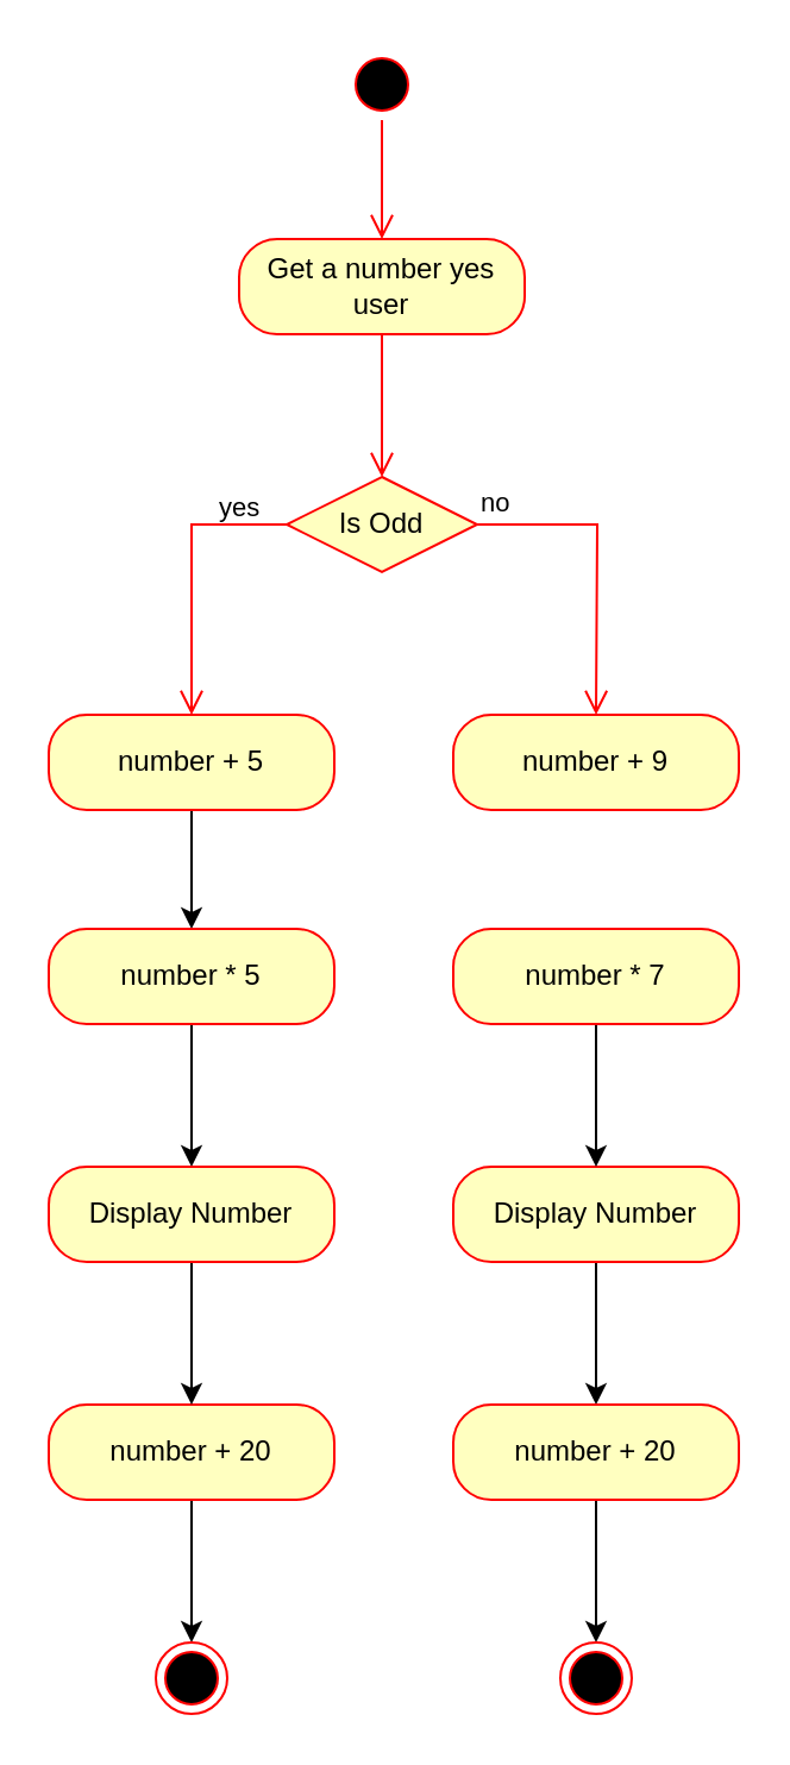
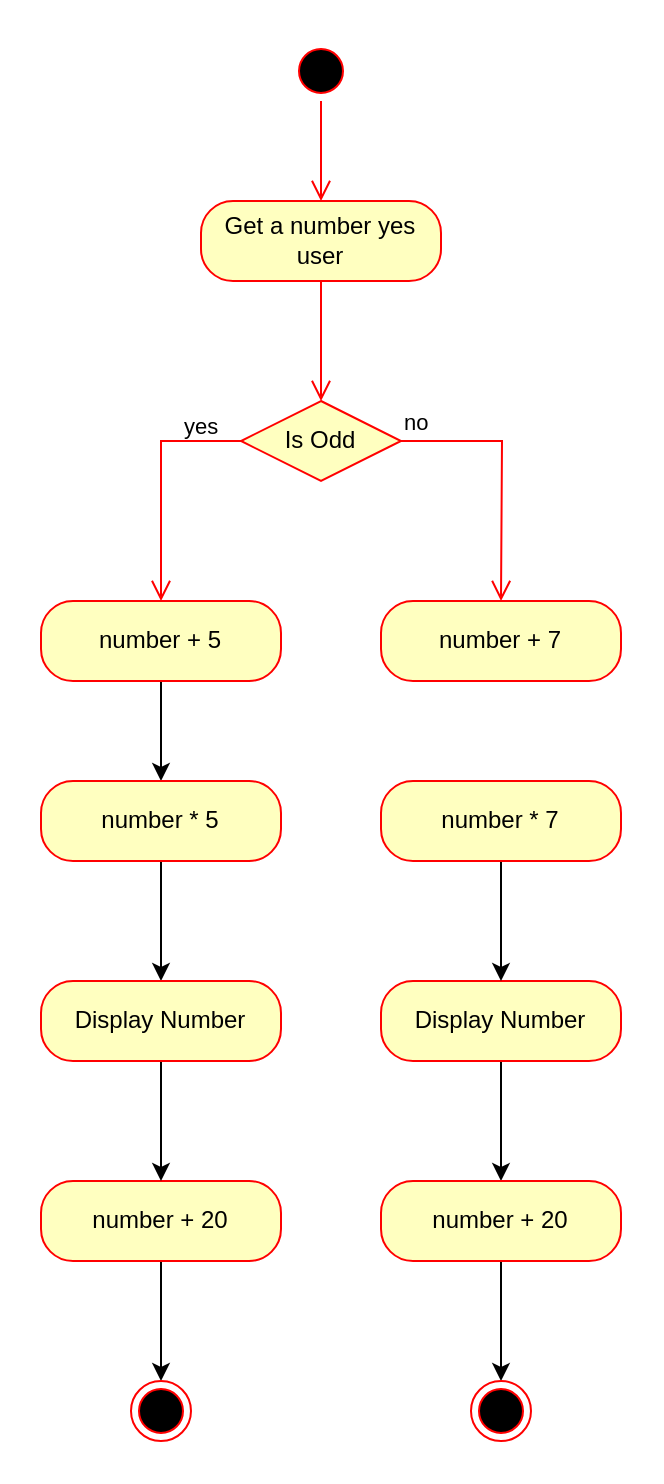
  <mxCell id="0" />
  <mxCell id="1" parent="0" />
  <mxCell id="2" value="" style="ellipse;html=1;shape=startState;fillColor=#000000;strokeColor=#ff0000;" vertex="1" parent="1"><mxGeometry x="145" y="20" width="30" height="30" as="geometry" /></mxCell>
  <mxCell id="3" value="" style="edgeStyle=orthogonalEdgeStyle;html=1;verticalAlign=bottom;endArrow=open;endSize=8;strokeColor=#ff0000;rounded=0;entryX=0.5;entryY=0;entryDx=0;entryDy=0;" edge="1" source="2" parent="1" target="4"><mxGeometry relative="1" as="geometry"><mxPoint x="190" y="40" as="targetPoint" /><Array as="points"><mxPoint x="160" y="90" /><mxPoint x="160" y="90" /></Array></mxGeometry></mxCell>
  <mxCell id="4" value="Get a number yes user" style="rounded=1;whiteSpace=wrap;html=1;arcSize=40;fontColor=#000000;fillColor=#ffffc0;strokeColor=#ff0000;" vertex="1" parent="1"><mxGeometry x="100" y="100" width="120" height="40" as="geometry" /></mxCell>
  <mxCell id="5" value="" style="edgeStyle=orthogonalEdgeStyle;html=1;verticalAlign=bottom;endArrow=open;endSize=8;strokeColor=#ff0000;rounded=0;" edge="1" source="4" parent="1" target="6"><mxGeometry relative="1" as="geometry"><mxPoint x="160" y="180" as="targetPoint" /></mxGeometry></mxCell>
  <mxCell id="6" value="Is Odd" style="rhombus;whiteSpace=wrap;html=1;fontColor=#000000;fillColor=#ffffc0;strokeColor=#ff0000;" vertex="1" parent="1"><mxGeometry x="120" y="200" width="80" height="40" as="geometry" /></mxCell>
  <mxCell id="7" value="no" style="edgeStyle=orthogonalEdgeStyle;html=1;align=left;verticalAlign=bottom;endArrow=open;endSize=8;strokeColor=#ff0000;rounded=0;" edge="1" source="6" parent="1"><mxGeometry x="-1" relative="1" as="geometry"><mxPoint x="250" y="300" as="targetPoint" /></mxGeometry></mxCell>
  <mxCell id="8" value="yes" style="edgeStyle=orthogonalEdgeStyle;html=1;align=left;verticalAlign=top;endArrow=open;endSize=8;strokeColor=#ff0000;rounded=0;" edge="1" source="6" parent="1"><mxGeometry x="-0.5" y="-20" relative="1" as="geometry"><mxPoint x="80" y="300" as="targetPoint" /><Array as="points"><mxPoint x="80" y="220" /></Array><mxPoint as="offset" /></mxGeometry></mxCell>
  <mxCell id="9" value="" style="edgeStyle=orthogonalEdgeStyle;rounded=0;orthogonalLoop=1;jettySize=auto;html=1;" edge="1" parent="1" source="10" target="12"><mxGeometry relative="1" as="geometry" /></mxCell>
  <mxCell id="10" value="number + 5" style="rounded=1;whiteSpace=wrap;html=1;arcSize=40;fontColor=#000000;fillColor=#ffffc0;strokeColor=#ff0000;" vertex="1" parent="1"><mxGeometry x="20" y="300" width="120" height="40" as="geometry" /></mxCell>
  <mxCell id="11" value="" style="edgeStyle=orthogonalEdgeStyle;rounded=0;orthogonalLoop=1;jettySize=auto;html=1;" edge="1" parent="1" source="12" target="23"><mxGeometry relative="1" as="geometry" /></mxCell>
  <mxCell id="12" value="number * 5" style="rounded=1;whiteSpace=wrap;html=1;arcSize=40;fontColor=#000000;fillColor=#ffffc0;strokeColor=#ff0000;" vertex="1" parent="1"><mxGeometry x="20" y="390" width="120" height="40" as="geometry" /></mxCell>
  <mxCell id="13" value="" style="edgeStyle=orthogonalEdgeStyle;rounded=0;orthogonalLoop=1;jettySize=auto;html=1;" edge="1" parent="1" source="14" target="24"><mxGeometry relative="1" as="geometry" /></mxCell>
  <mxCell id="14" value="number + 20" style="rounded=1;whiteSpace=wrap;html=1;arcSize=40;fontColor=#000000;fillColor=#ffffc0;strokeColor=#ff0000;" vertex="1" parent="1"><mxGeometry x="20" y="590" width="120" height="40" as="geometry" /></mxCell>
  <mxCell id="15" value="" style="edgeStyle=orthogonalEdgeStyle;rounded=0;orthogonalLoop=1;jettySize=auto;html=1;" edge="1" parent="1" source="16" target="21"><mxGeometry relative="1" as="geometry" /></mxCell>
  <mxCell id="16" value="Display Number " style="rounded=1;whiteSpace=wrap;html=1;arcSize=40;fontColor=#000000;fillColor=#ffffc0;strokeColor=#ff0000;" vertex="1" parent="1"><mxGeometry x="190" y="490" width="120" height="40" as="geometry" /></mxCell>
  <mxCell id="17" value="" style="edgeStyle=orthogonalEdgeStyle;rounded=0;orthogonalLoop=1;jettySize=auto;html=1;" edge="1" parent="1" source="18" target="16"><mxGeometry relative="1" as="geometry" /></mxCell>
  <mxCell id="18" value="number * 7" style="rounded=1;whiteSpace=wrap;html=1;arcSize=40;fontColor=#000000;fillColor=#ffffc0;strokeColor=#ff0000;" vertex="1" parent="1"><mxGeometry x="190" y="390" width="120" height="40" as="geometry" /></mxCell>
- <mxCell id="19" value="number + 9" style="rounded=1;whiteSpace=wrap;html=1;arcSize=40;fontColor=#000000;fillColor=#ffffc0;strokeColor=#ff0000;" vertex="1" parent="1"><mxGeometry x="190" y="300" width="120" height="40" as="geometry" /></mxCell>
+ <mxCell id="19" value="number + 7" style="rounded=1;whiteSpace=wrap;html=1;arcSize=40;fontColor=#000000;fillColor=#ffffc0;strokeColor=#ff0000;" vertex="1" parent="1"><mxGeometry x="190" y="300" width="120" height="40" as="geometry" /></mxCell>
  <mxCell id="20" value="" style="edgeStyle=orthogonalEdgeStyle;rounded=0;orthogonalLoop=1;jettySize=auto;html=1;" edge="1" parent="1" source="21" target="25"><mxGeometry relative="1" as="geometry" /></mxCell>
  <mxCell id="21" value="number + 20" style="rounded=1;whiteSpace=wrap;html=1;arcSize=40;fontColor=#000000;fillColor=#ffffc0;strokeColor=#ff0000;" vertex="1" parent="1"><mxGeometry x="190" y="590" width="120" height="40" as="geometry" /></mxCell>
  <mxCell id="22" value="" style="edgeStyle=orthogonalEdgeStyle;rounded=0;orthogonalLoop=1;jettySize=auto;html=1;" edge="1" parent="1" source="23" target="14"><mxGeometry relative="1" as="geometry" /></mxCell>
  <mxCell id="23" value="Display Number " style="rounded=1;whiteSpace=wrap;html=1;arcSize=40;fontColor=#000000;fillColor=#ffffc0;strokeColor=#ff0000;" vertex="1" parent="1"><mxGeometry x="20" y="490" width="120" height="40" as="geometry" /></mxCell>
  <mxCell id="24" value="" style="ellipse;html=1;shape=endState;fillColor=#000000;strokeColor=#ff0000;" vertex="1" parent="1"><mxGeometry x="65" y="690" width="30" height="30" as="geometry" /></mxCell>
  <mxCell id="25" value="" style="ellipse;html=1;shape=endState;fillColor=#000000;strokeColor=#ff0000;" vertex="1" parent="1"><mxGeometry x="235" y="690" width="30" height="30" as="geometry" /></mxCell>
